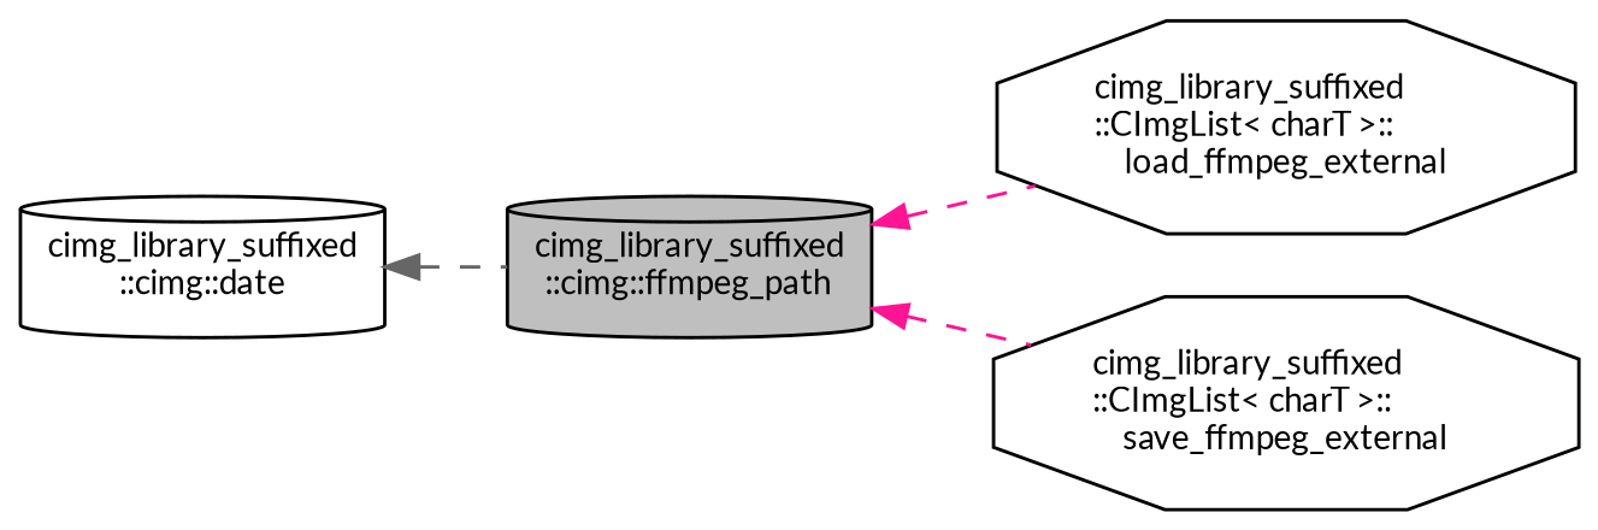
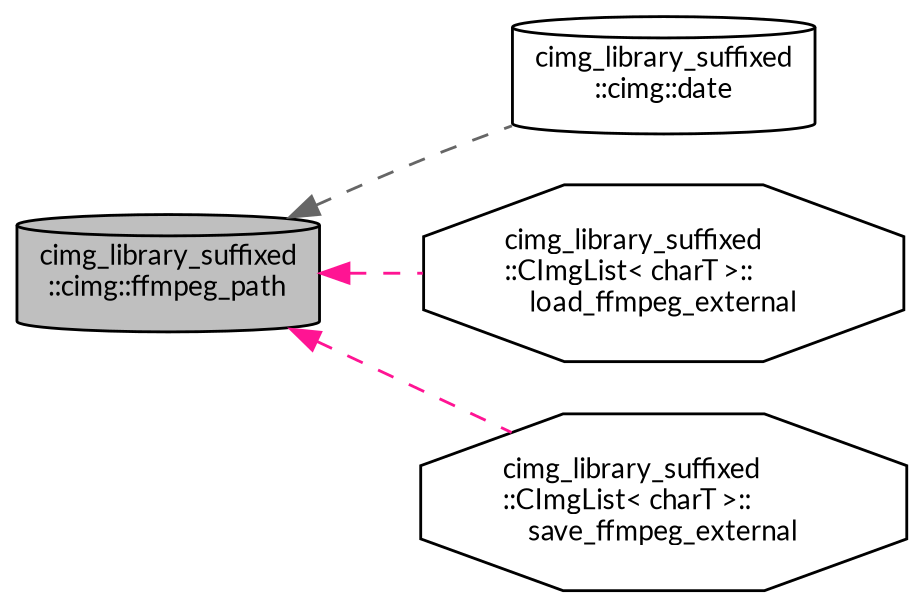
  digraph {
    rankdir=LR
    fontname=Lato
    node [color=black fillcolor=white fontname=Lato fontsize=10 shape=cylinder style=filled]
    edge [color=deeppink dir=back fontname=Lato fontsize=10 labelfontname=Helvetica labelfontsize=10 style=dashed]
    n1 [fillcolor=grey75 fontcolor=black height=0.2 label="cimg_library_suffixed\l::cimg::ffmpeg_path" width=0.4]
    n2 [height=0.2 label="cimg_library_suffixed\l::cimg::date" width=0.4]
    n3 [height=0.2 label="cimg_library_suffixed\l::CImgList\< charT \>::\lload_ffmpeg_external" shape=octagon width=0.4]
    n4 [height=0.2 label="cimg_library_suffixed\l::CImgList\< charT \>::\lsave_ffmpeg_external" shape=octagon width=0.4]
-   n2 -> n1 [color=gray40]
+   n1 -> n2 [color=gray40]
    n1 -> n3
    n1 -> n4
  }
